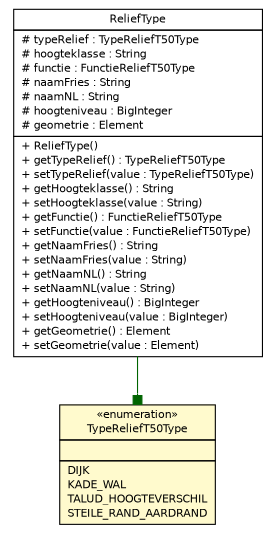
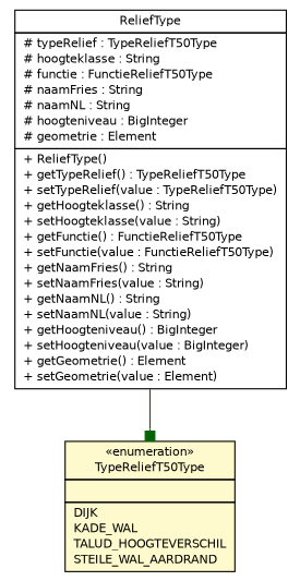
  digraph {
    nodesep=0.25
    ranksep=0.5
    node [fontcolor=black fontname=Helvetica fontsize=10.0 shape=plaintext]
    n1 [label=<<table title="nl.b3p.topnl.top50nl.ReliefType" border="0" cellborder="1" cellspacing="0" cellpadding="2" port="p" href="./ReliefType.html"> 		<tr><td><table border="0" cellspacing="0" cellpadding="1"> <tr><td align="center" balign="center"> ReliefType </td></tr> 		</table></td></tr> 		<tr><td><table border="0" cellspacing="0" cellpadding="1"> <tr><td align="left" balign="left"> # typeRelief : TypeReliefT50Type </td></tr> <tr><td align="left" balign="left"> # hoogteklasse : String </td></tr> <tr><td align="left" balign="left"> # functie : FunctieReliefT50Type </td></tr> <tr><td align="left" balign="left"> # naamFries : String </td></tr> <tr><td align="left" balign="left"> # naamNL : String </td></tr> <tr><td align="left" balign="left"> # hoogteniveau : BigInteger </td></tr> <tr><td align="left" balign="left"> # geometrie : Element </td></tr> 		</table></td></tr> 		<tr><td><table border="0" cellspacing="0" cellpadding="1"> <tr><td align="left" balign="left"> + ReliefType() </td></tr> <tr><td align="left" balign="left"> + getTypeRelief() : TypeReliefT50Type </td></tr> <tr><td align="left" balign="left"> + setTypeRelief(value : TypeReliefT50Type) </td></tr> <tr><td align="left" balign="left"> + getHoogteklasse() : String </td></tr> <tr><td align="left" balign="left"> + setHoogteklasse(value : String) </td></tr> <tr><td align="left" balign="left"> + getFunctie() : FunctieReliefT50Type </td></tr> <tr><td align="left" balign="left"> + setFunctie(value : FunctieReliefT50Type) </td></tr> <tr><td align="left" balign="left"> + getNaamFries() : String </td></tr> <tr><td align="left" balign="left"> + setNaamFries(value : String) </td></tr> <tr><td align="left" balign="left"> + getNaamNL() : String </td></tr> <tr><td align="left" balign="left"> + setNaamNL(value : String) </td></tr> <tr><td align="left" balign="left"> + getHoogteniveau() : BigInteger </td></tr> <tr><td align="left" balign="left"> + setHoogteniveau(value : BigInteger) </td></tr> <tr><td align="left" balign="left"> + getGeometrie() : Element </td></tr> <tr><td align="left" balign="left"> + setGeometrie(value : Element) </td></tr> 		</table></td></tr> 		</table>>]
-   n2 [label=<<table title="nl.b3p.topnl.top50nl.TypeReliefT50Type" border="0" cellborder="1" cellspacing="0" cellpadding="2" port="p" bgcolor="lemonChiffon" href="./TypeReliefT50Type.html"> 		<tr><td><table border="0" cellspacing="0" cellpadding="1"> <tr><td align="center" balign="center"> &#171;enumeration&#187; </td></tr> <tr><td align="center" balign="center"> TypeReliefT50Type </td></tr> 		</table></td></tr> 		<tr><td><table border="0" cellspacing="0" cellpadding="1"> <tr><td align="left" balign="left">  </td></tr> 		</table></td></tr> 		<tr><td><table border="0" cellspacing="0" cellpadding="1"> <tr><td align="left" balign="left"> DIJK </td></tr> <tr><td align="left" balign="left"> KADE_WAL </td></tr> <tr><td align="left" balign="left"> TALUD_HOOGTEVERSCHIL </td></tr> <tr><td align="left" balign="left"> STEILE_RAND_AARDRAND </td></tr> 		</table></td></tr> 		</table>>]
+   n2 [label=<<table title="nl.b3p.topnl.top50nl.TypeReliefT50Type" border="0" cellborder="1" cellspacing="0" cellpadding="2" port="p" bgcolor="lemonChiffon" href="./TypeReliefT50Type.html"> 		<tr><td><table border="0" cellspacing="0" cellpadding="1"> <tr><td align="center" balign="center"> &#171;enumeration&#187; </td></tr> <tr><td align="center" balign="center"> TypeReliefT50Type </td></tr> 		</table></td></tr> 		<tr><td><table border="0" cellspacing="0" cellpadding="1"> <tr><td align="left" balign="left">  </td></tr> 		</table></td></tr> 		<tr><td><table border="0" cellspacing="0" cellpadding="1"> <tr><td align="left" balign="left"> DIJK </td></tr> <tr><td align="left" balign="left"> KADE_WAL </td></tr> <tr><td align="left" balign="left"> TALUD_HOOGTEVERSCHIL </td></tr> <tr><td align="left" balign="left"> STEILE_WAL_AARDRAND </td></tr> 		</table></td></tr> 		</table>>]
    n1 -> n2 [arrowhead=box color=darkgreen fontcolor=black fontname=Helvetica fontsize=10.0 headport=p labelfontname=Helvetica labelfontsize=10 tailport=p]
  }
